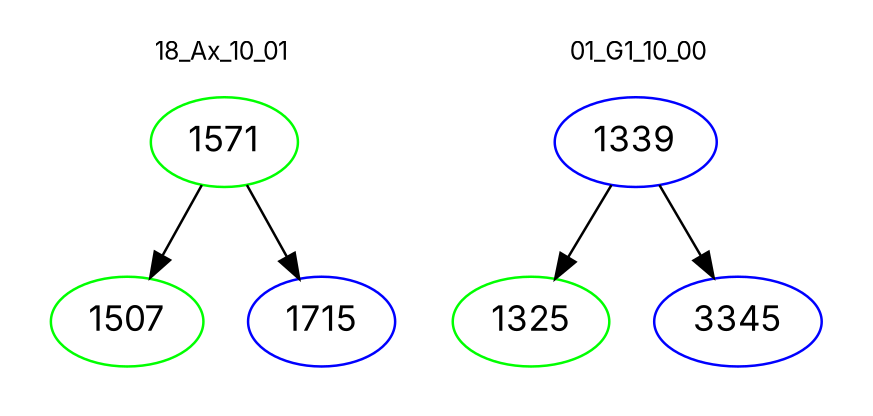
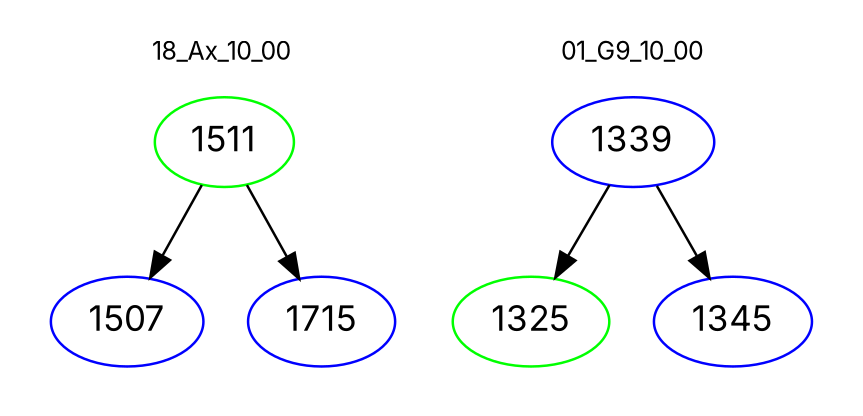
  digraph {
    fontname=Inter
    node [color=green fontname=Inter]
    edge [color=black fontname=Inter]
-   n1 [label=1571]
-   n2 [label=1507]
+   n1 [label=1511]
+   n2 [color=blue label=1507]
    n3 [color=blue label=1715]
    n4 [color=blue label=1339]
    n5 [label=1325]
-   n6 [color=blue label=3345]
+   n6 [color=blue label=1345]
    subgraph cluster_1 {
      color=white
      fontsize=10
-     label="18_Ax_10_01"
+     label="18_Ax_10_00"
      n1
      n2
      n3
    }
    subgraph cluster_2 {
      color=white
      fontsize=10
-     label="01_G1_10_00"
+     label="01_G9_10_00"
      n4
      n5
      n6
    }
    n1 -> n2
    n1 -> n3
    n4 -> n5
    n4 -> n6
  }
